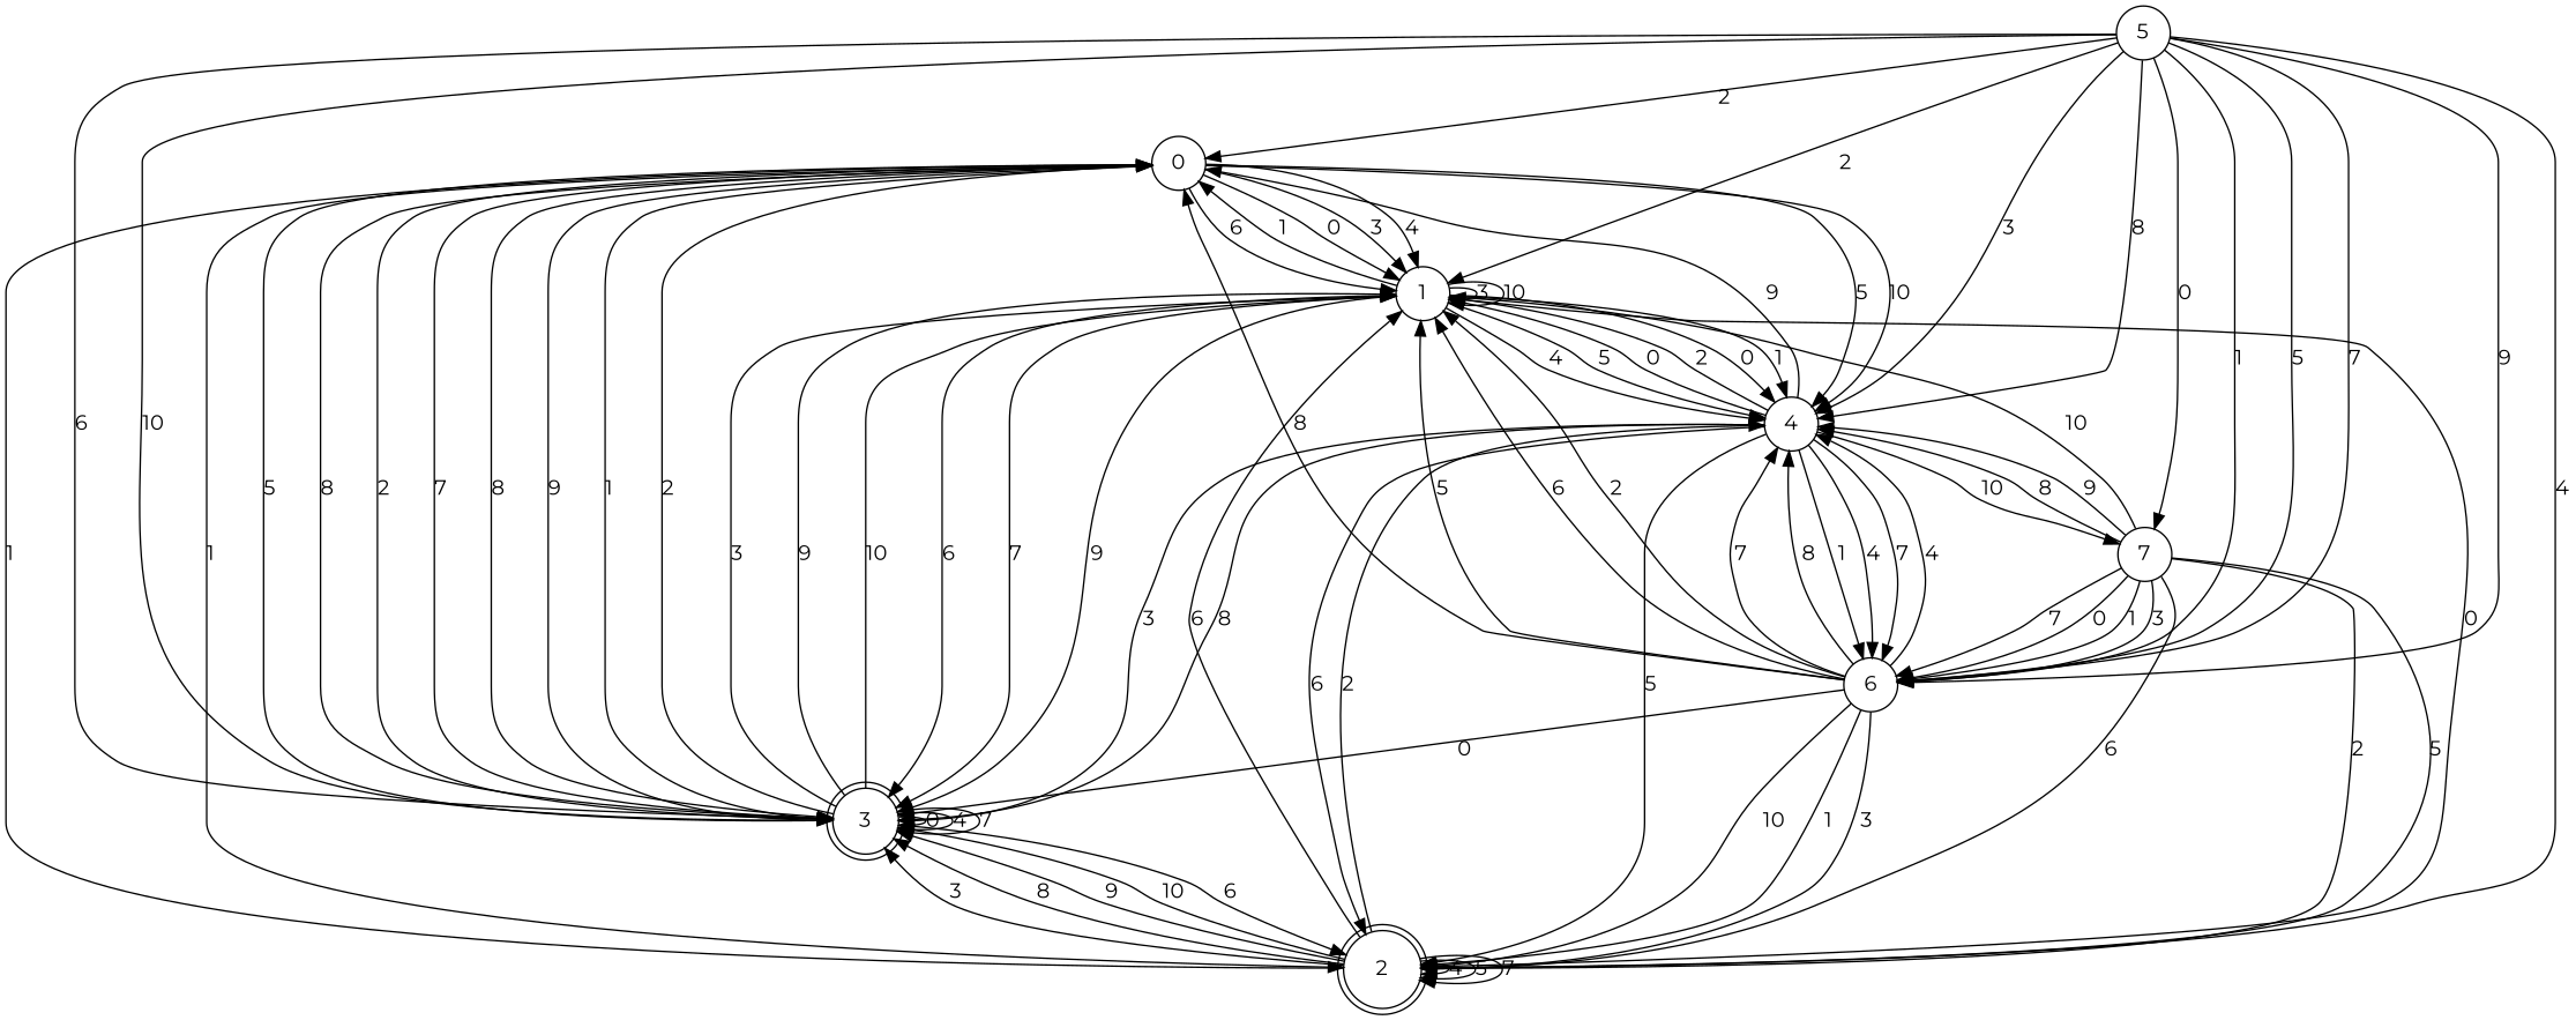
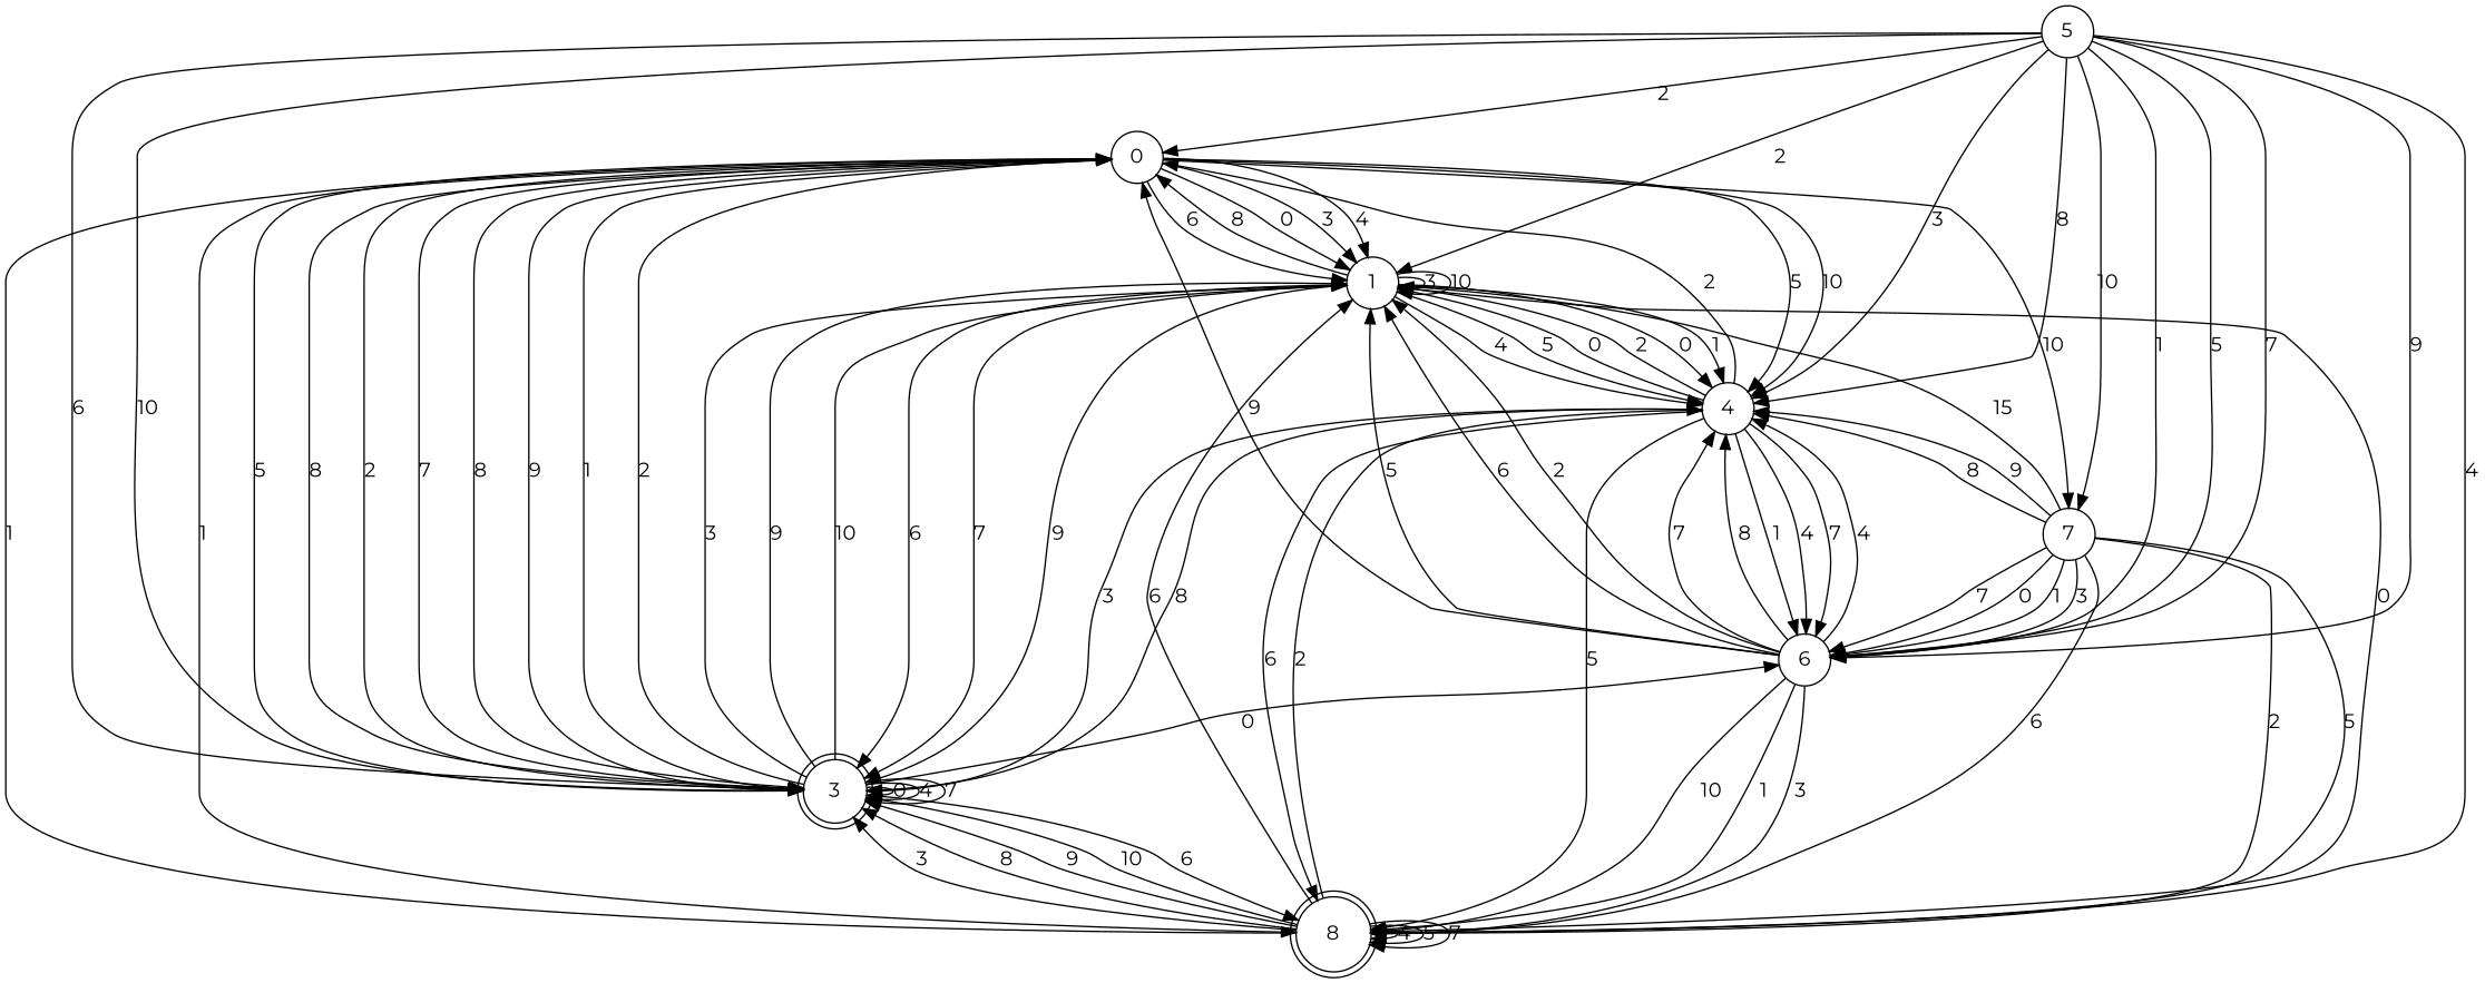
  digraph {
    fontname=Montserrat
    node [fontname=Montserrat shape=circle]
    edge [fontname=Montserrat]
    n1 [label=0]
    n2 [label=1]
-   n3 [label=2 shape=doublecircle]
+   n3 [label=8 shape=doublecircle]
    n4 [label=3 shape=doublecircle]
    n5 [label=4]
    n6 [label=6]
    n7 [label=7]
    n8 [label=5]
    n1 -> n2 [label=0]
    n1 -> n2 [label=3]
    n1 -> n2 [label=4]
    n1 -> n2 [label=6]
    n1 -> n3 [label=1]
    n1 -> n4 [label=2]
    n1 -> n4 [label=7]
    n1 -> n4 [label=8]
    n1 -> n4 [label=9]
    n1 -> n5 [label=5]
    n1 -> n5 [label=10]
-   n2 -> n1 [label=1]
+   n2 -> n1 [label=8]
    n2 -> n2 [label=3]
    n2 -> n2 [label=10]
    n2 -> n4 [label=6]
    n2 -> n4 [label=7]
    n2 -> n4 [label=9]
    n2 -> n5 [label=0]
    n2 -> n5 [label=1]
    n2 -> n5 [label=4]
    n2 -> n5 [label=5]
    n3 -> n1 [label=1]
    n3 -> n2 [label=0]
    n3 -> n2 [label=6]
    n3 -> n3 [label=4]
    n3 -> n3 [label=5]
    n3 -> n3 [label=7]
    n3 -> n4 [label=3]
    n3 -> n4 [label=8]
    n3 -> n4 [label=9]
    n3 -> n4 [label=10]
    n3 -> n5 [label=2]
    n4 -> n1 [label=1]
    n4 -> n1 [label=2]
    n4 -> n1 [label=5]
    n4 -> n1 [label=8]
    n4 -> n2 [label=3]
    n4 -> n2 [label=9]
    n4 -> n2 [label=10]
    n4 -> n3 [label=6]
    n4 -> n4 [label=0]
    n4 -> n4 [label=4]
    n4 -> n4 [label=7]
-   n5 -> n1 [label=9]
+   n5 -> n1 [label=2]
    n5 -> n2 [label=0]
    n5 -> n2 [label=2]
    n5 -> n3 [label=5]
    n5 -> n3 [label=6]
    n5 -> n4 [label=3]
    n5 -> n4 [label=8]
    n5 -> n6 [label=1]
    n5 -> n6 [label=4]
    n5 -> n6 [label=7]
-   n5 -> n7 [label=10]
-   n6 -> n1 [label=8]
+   n1 -> n7 [label=10]
+   n6 -> n1 [label=9]
    n6 -> n2 [label=2]
    n6 -> n2 [label=5]
    n6 -> n2 [label=6]
    n6 -> n3 [label=1]
    n6 -> n3 [label=3]
    n6 -> n3 [label=10]
-   n6 -> n4 [label=0]
+   n4 -> n6 [label=0]
    n6 -> n5 [label=4]
    n6 -> n5 [label=7]
    n6 -> n5 [label=8]
-   n7 -> n2 [label=10]
+   n7 -> n2 [label=15]
    n7 -> n3 [label=2]
    n7 -> n3 [label=5]
    n7 -> n3 [label=6]
    n7 -> n5 [label=8]
    n7 -> n5 [label=9]
    n7 -> n6 [label=0]
    n7 -> n6 [label=1]
    n7 -> n6 [label=3]
    n7 -> n6 [label=7]
    n8 -> n1 [label=2]
    n8 -> n2 [label=2]
    n8 -> n3 [label=4]
    n8 -> n4 [label=6]
    n8 -> n4 [label=10]
    n8 -> n5 [label=3]
    n8 -> n5 [label=8]
    n8 -> n6 [label=1]
    n8 -> n6 [label=5]
    n8 -> n6 [label=7]
    n8 -> n6 [label=9]
-   n8 -> n7 [label=0]
+   n8 -> n7 [label=10]
  }
